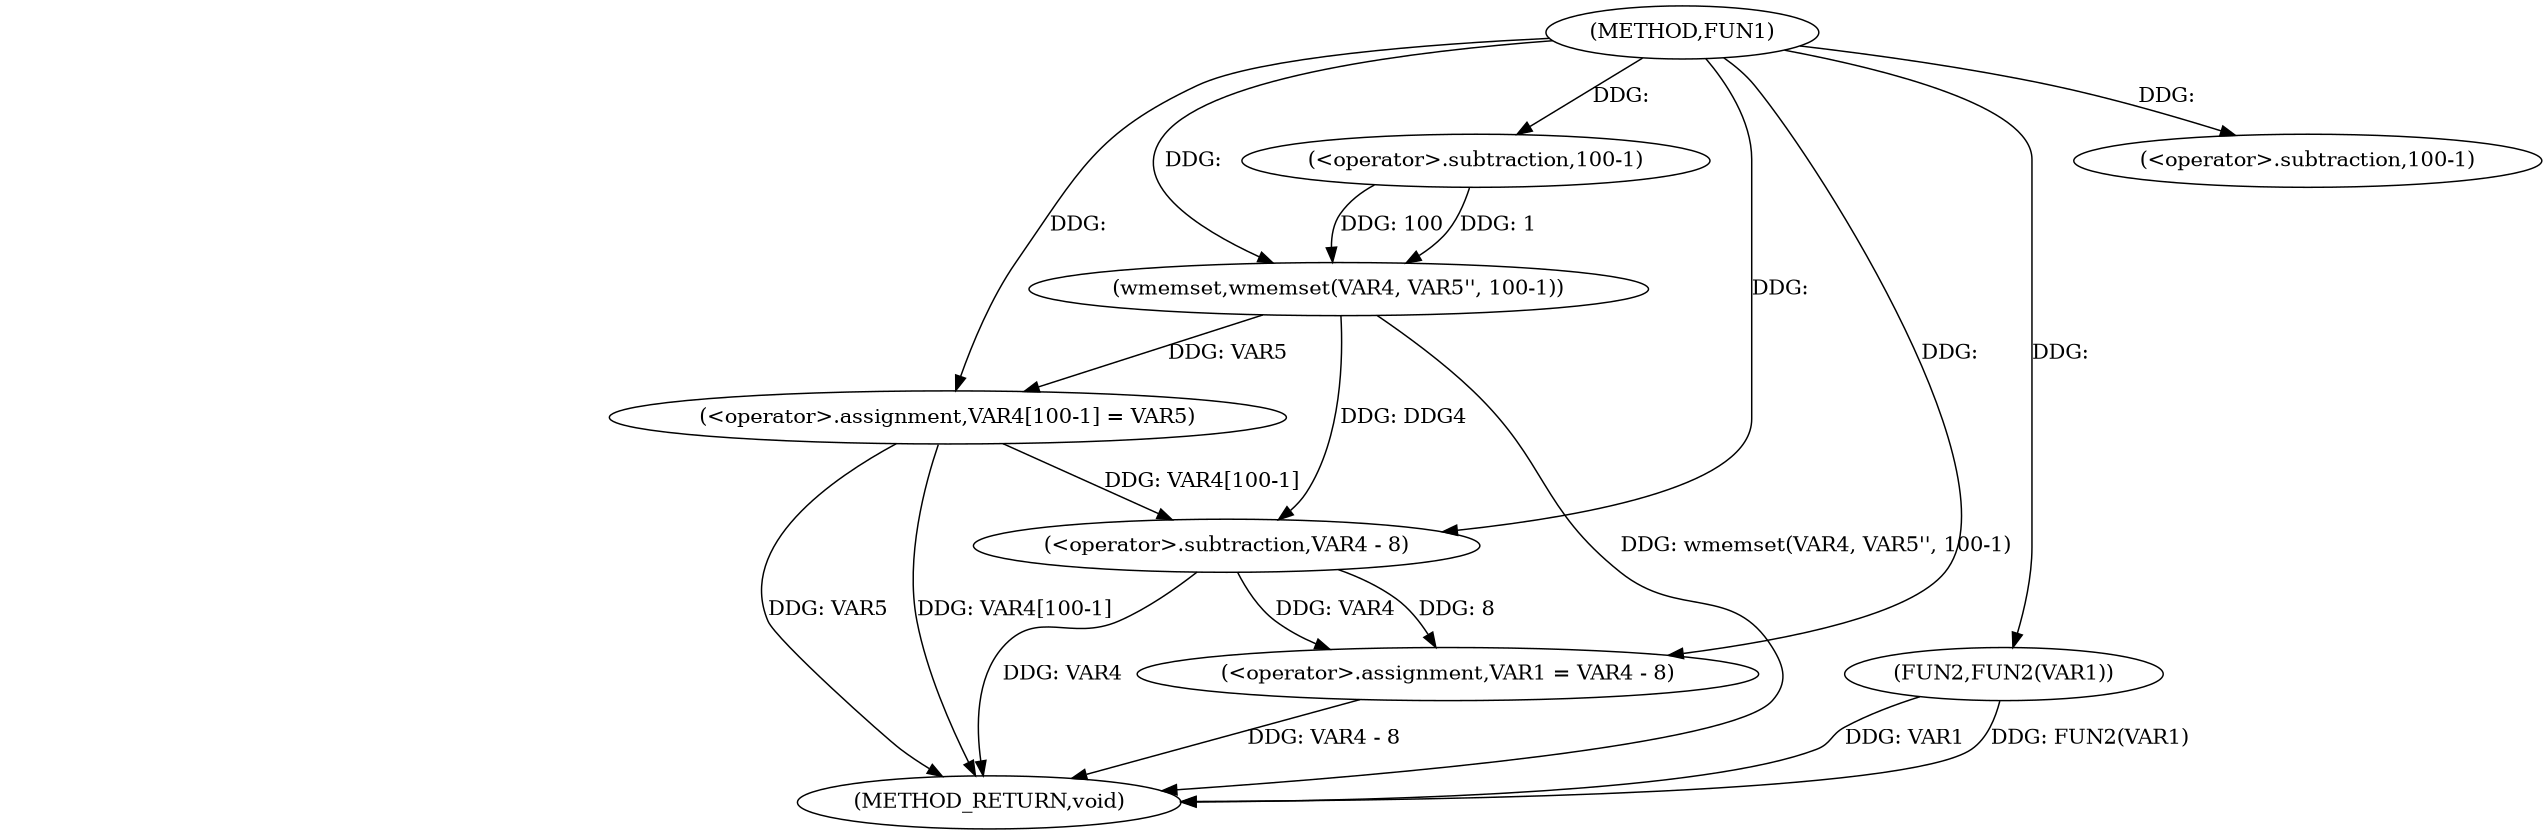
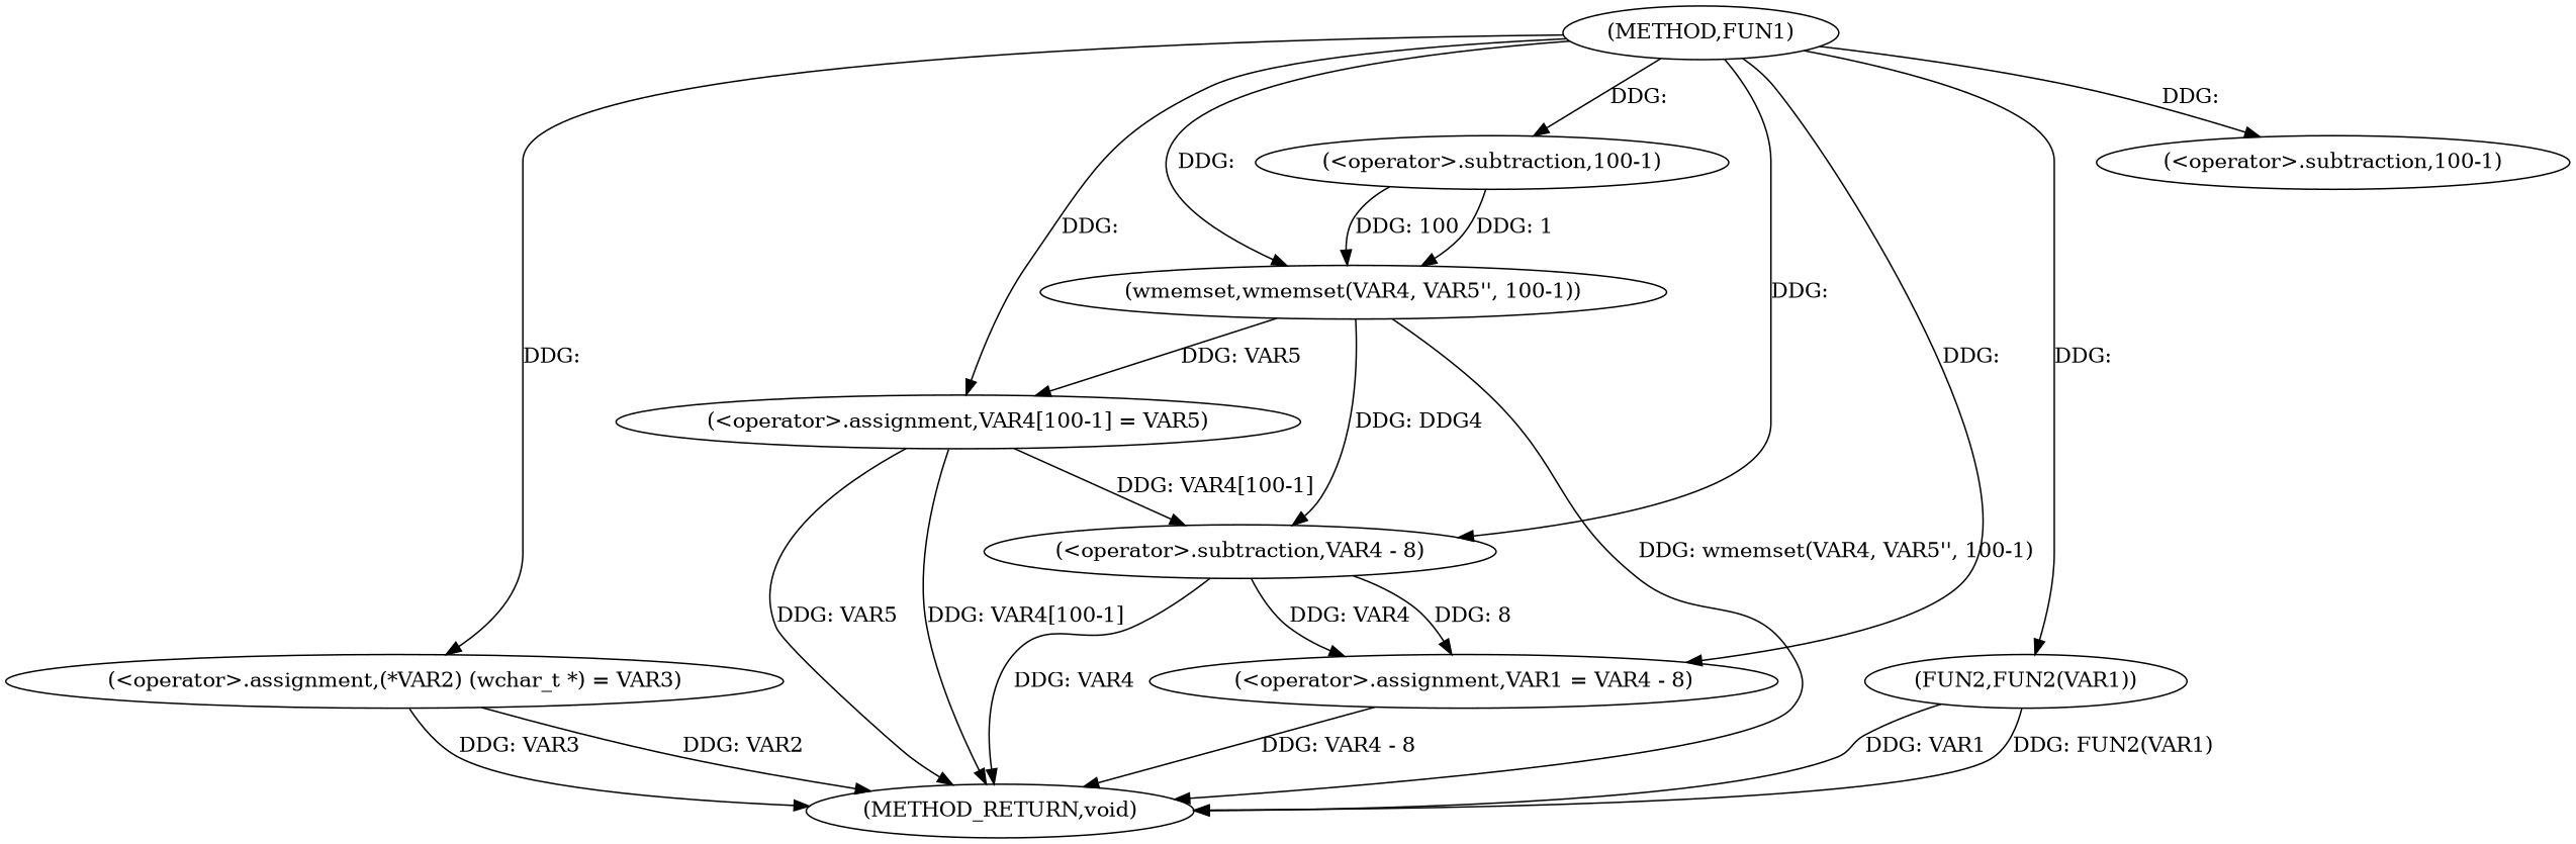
  digraph {
    n1 [label="(METHOD,FUN1)"]
+   n2 [label="(<operator>.assignment,(*VAR2) (wchar_t *) = VAR3)"]
    n3 [label="(wmemset,wmemset(VAR4, VAR5'', 100-1))"]
    n4 [label="(<operator>.subtraction,100-1)"]
    n5 [label="(<operator>.assignment,VAR4[100-1] = VAR5)"]
    n6 [label="(<operator>.subtraction,100-1)"]
    n7 [label="(<operator>.assignment,VAR1 = VAR4 - 8)"]
    n8 [label="(<operator>.subtraction,VAR4 - 8)"]
    n9 [label="(FUN2,FUN2(VAR1))"]
    n10 [label="(METHOD_RETURN,void)"]
+   n1 -> n2 [label="DDG: "]
    n1 -> n3 [label="DDG: "]
    n1 -> n4 [label="DDG: "]
    n1 -> n5 [label="DDG: "]
    n1 -> n6 [label="DDG: "]
    n1 -> n7 [label="DDG: "]
    n1 -> n8 [label="DDG: "]
    n1 -> n9 [label="DDG: "]
+   n2 -> n10 [label="DDG: VAR2"]
+   n2 -> n10 [label="DDG: VAR3"]
    n3 -> n5 [label="DDG: VAR5"]
    n3 -> n8 [label="DDG: DDG4"]
    n3 -> n10 [label="DDG: wmemset(VAR4, VAR5'', 100-1)"]
    n4 -> n3 [label="DDG: 100"]
    n4 -> n3 [label="DDG: 1"]
    n5 -> n8 [label="DDG: VAR4[100-1]"]
    n5 -> n10 [label="DDG: VAR5"]
    n5 -> n10 [label="DDG: VAR4[100-1]"]
    n7 -> n10 [label="DDG: VAR4 - 8"]
    n8 -> n7 [label="DDG: VAR4"]
    n8 -> n7 [label="DDG: 8"]
    n8 -> n10 [label="DDG: VAR4"]
    n9 -> n10 [label="DDG: FUN2(VAR1)"]
    n9 -> n10 [label="DDG: VAR1"]
  }
